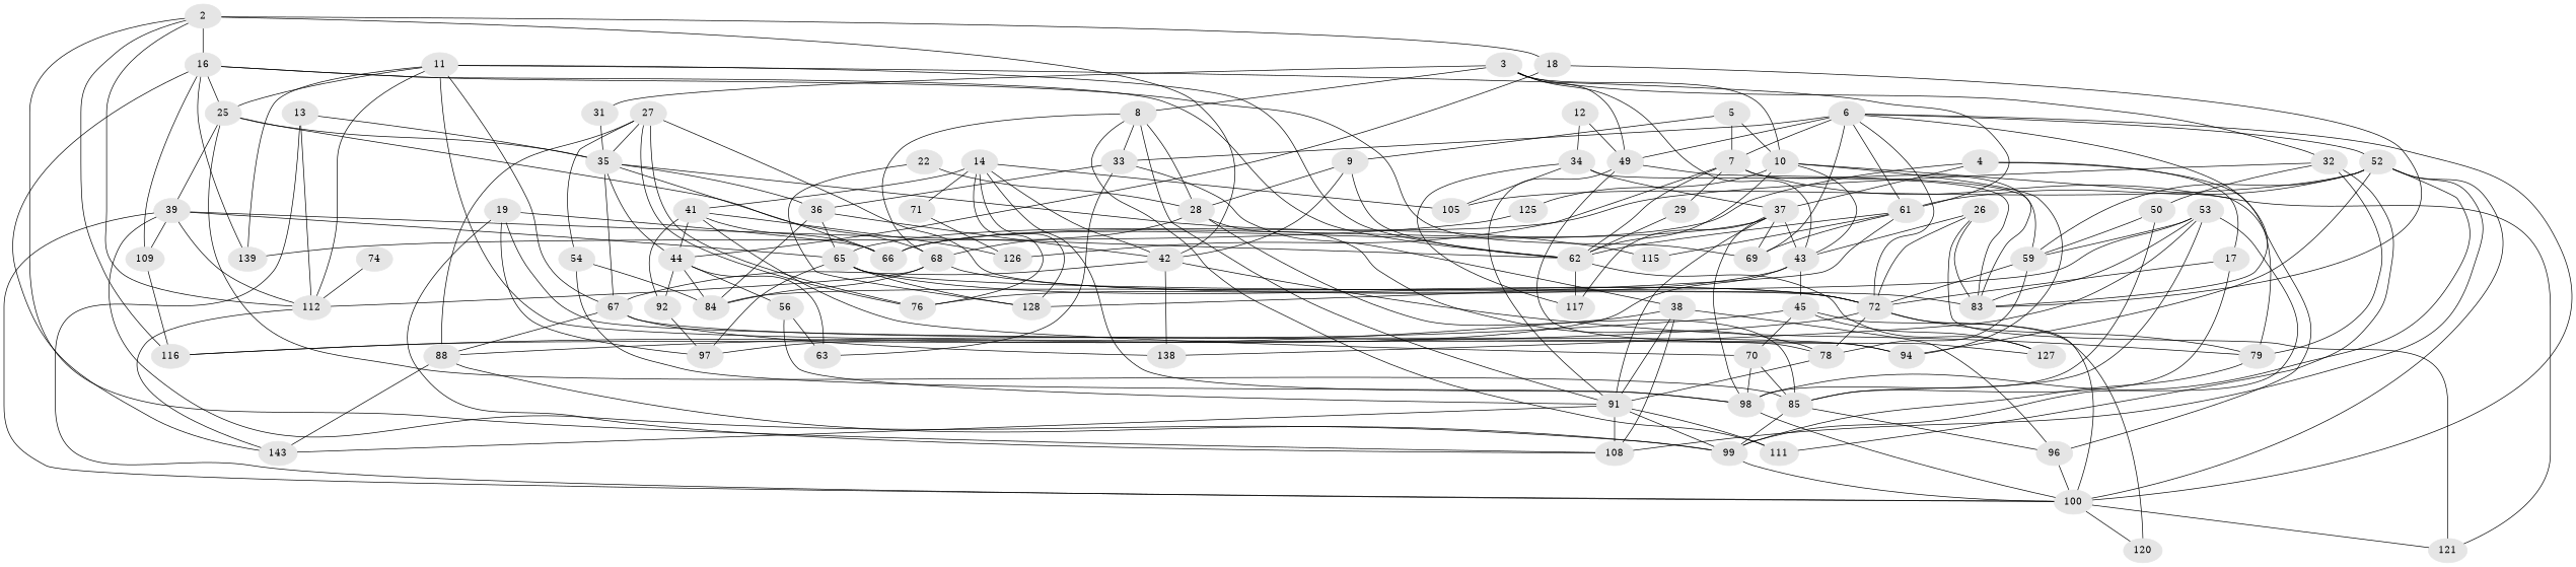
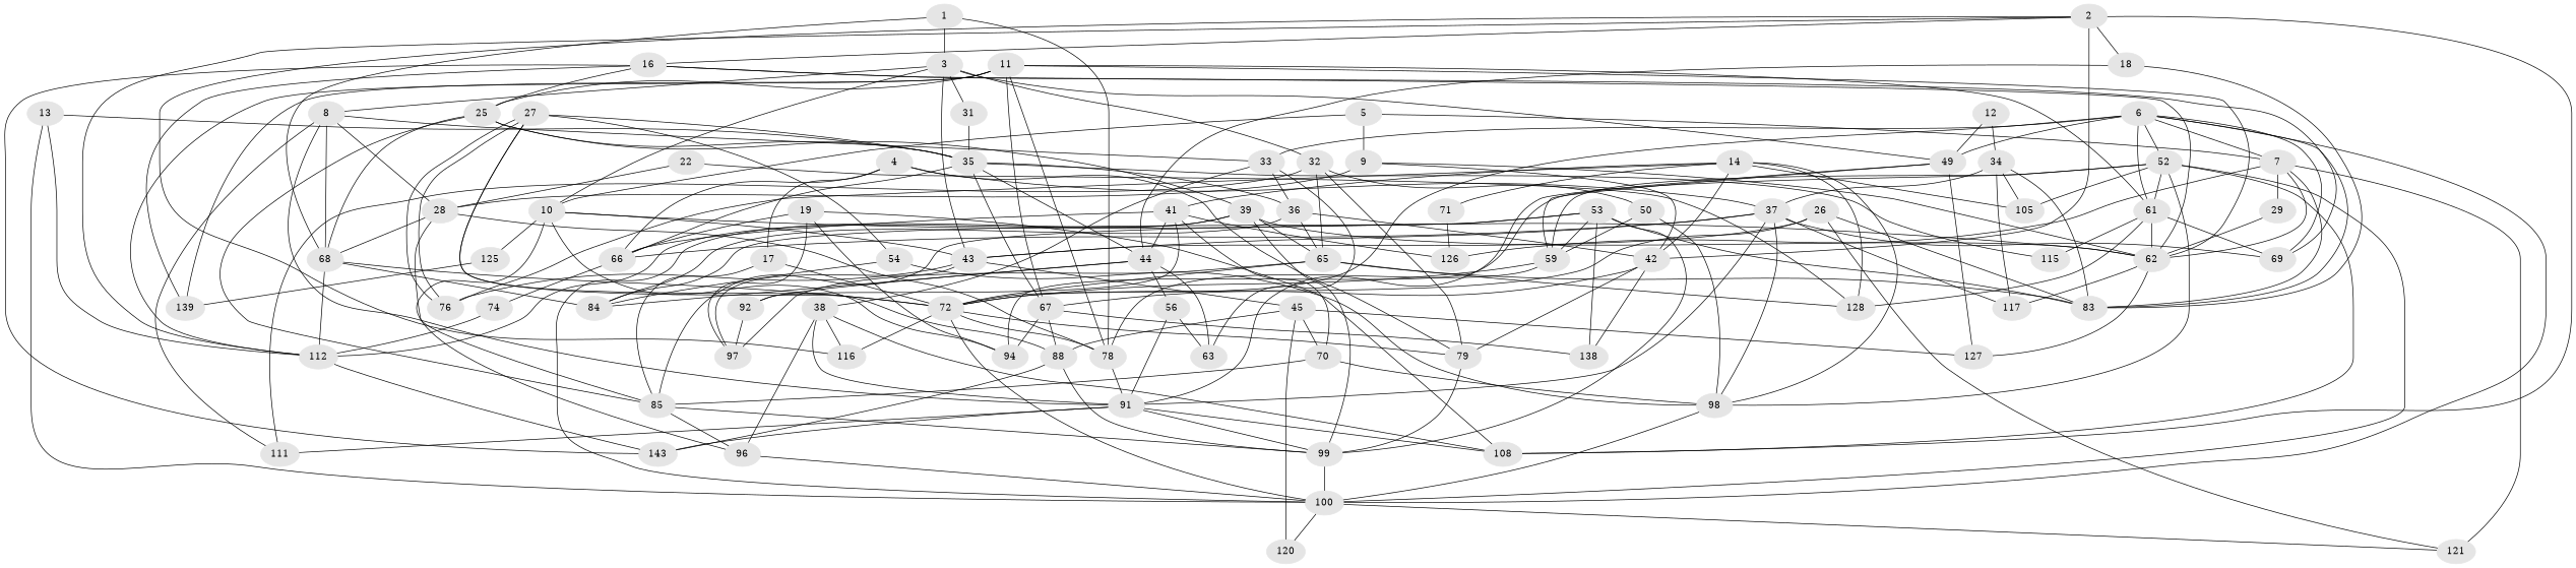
  graph {
    node [color=gray90 style=filled]
    3 [super="+24"]
    8 [super="+58"]
    10 [super="+23"]
    31
    32 [super="+75"]
    43 [super="+57"]
    49 [super="+134"]
+   1
    68 [super="+73"]
    78 [super="+140"]
    112 [super="+119"]
    72 [super="+89"]
    84 [super="+131"]
    91 [super="+107"]
    2 [super="+15"]
    16 [super="+40"]
    18 [super="+137"]
    42 [super="+133"]
    108 [super="+135"]
    116
    69
    62 [super="+124"]
    25 [super="+30"]
    139
-   109
    143
    83 [super="+130"]
    44 [super="+136"]
    79 [super="+104"]
    67 [super="+86"]
    138
    33 [super="+142"]
    28 [super="+90"]
    n34 [label=111]
    94
    96
    125
    35 [super="+51"]
    50
    65 [super="+81"]
    76
    97 [super="+111"]
    45 [super="+80"]
    127
    59 [super="+60"]
    4 [super="+110"]
    17
    37 [super="+77"]
    66 [super="+82"]
    85 [super="+103"]
    98 [super="+132"]
    117
    74
    99 [super="+123"]
    5 [super="+113"]
    7 [super="+20"]
    9
    29
    121
    126
    6 [super="+21"]
    52 [super="+129"]
    61 [super="+87"]
    100 [super="+102"]
    36 [super="+48"]
    38 [super="+47"]
    63
    105
    128
    115
    120 [super="+141"]
    11 [super="+95"]
    39 [super="+93"]
    88
    34 [super="+46"]
    12
    13 [super="+106"]
    14 [super="+55"]
    41 [super="+114"]
    71
    70
    92
    56
    19
    22
    26
    27 [super="+122"]
    54 [super="+64"]
    53 [super="+118"]
    3 -- 8
    3 -- 10
    3 -- 31
    3 -- 32
    3 -- 43
    3 -- 49
    8 -- 68
    8 -- 91
    8 -- 33
    8 -- 28
    8 -- n34
    10 -- 43
    10 -- 62
    10 -- 94
    10 -- 96
    10 -- 125
    31 -- 35 [weight=2]
    32 -- 79
    32 -- n34
    32 -- 50
    32 -- 65
    43 -- 76
    43 -- 97
    43 -- 45
    49 -- 91
    49 -- 127
    49 -- 59
+   1 -- 3
+   1 -- 68
+   1 -- 78
    68 -- 112
    68 -- 72
    68 -- 84
    78 -- 91
    112 -- 143
    72 -- 78
    72 -- 116
    72 -- 79
    72 -- 100
    91 -- 108
    91 -- 143
    91 -- n34
    91 -- 99
    2 -- 112
    2 -- 16
    2 -- 18 [weight=2]
    2 -- 42
    2 -- 108
    2 -- 116
    16 -- 69
    16 -- 62
    16 -- 25
    16 -- 139
-   16 -- 109
    16 -- 143
    18 -- 83
    18 -- 44
    42 -- 79
    42 -- 67
    42 -- 138
    62 -- 127
    62 -- 117
    25 -- 68
    25 -- 35
    25 -- 85
    25 -- 39
-   109 -- 116
    44 -- 84
    44 -- 63
    44 -- 92
    44 -- 56
    79 -- 99
    67 -- 138
    67 -- 94
    67 -- 88
    33 -- 36
    33 -- 38
    33 -- 63
    28 -- 68
    28 -- 78
    28 -- 85
    96 -- 100
    125 -- 139
    35 -- 44
    35 -- 67
    35 -- 66
    35 -- 36
    35 -- 115
    50 -- 59
    50 -- 98
    65 -- 72
    65 -- 83
    65 -- 97
    65 -- 128
    45 -- 127
    45 -- 120 [weight=2]
    45 -- 88
    45 -- 70
    59 -- 78
    59 -- 72
    4 -- 79
    4 -- 17
    4 -- 37
    4 -- 66
    17 -- 72
    17 -- 85
    37 -- 43
    37 -- 91
    37 -- 69
    37 -- 66
    37 -- 98
    37 -- 117
+   66 -- 74
    85 -- 96
    85 -- 99
    98 -- 100
    74 -- 112
    99 -- 100
    5 -- 10
    5 -- 7
    5 -- 9
    7 -- 62
    7 -- 83
    7 -- 29
    7 -- 121
    7 -- 126
    9 -- 42
    9 -- 62
    9 -- 28
    29 -- 62
    6 -- 49 [weight=2]
    6 -- 72
    6 -- 69
    6 -- 83
    6 -- 33
    6 -- 7
    6 -- 52
    6 -- 61
    6 -- 100
    52 -- 108
    52 -- 94
    52 -- 59
    52 -- 98
    52 -- 61
    52 -- 100
    52 -- 105
    61 -- 69
    61 -- 62
    61 -- 128
    61 -- 115
    100 -- 121
    100 -- 120
    36 -- 84
    36 -- 42
    36 -- 65
    38 -- 91
    38 -- 108
    38 -- 116 [weight=2]
    38 -- 96
    11 -- 78
    11 -- 112
    11 -- 62
    11 -- 25
    11 -- 139
    11 -- 67
    11 -- 61
    39 -- 112
    39 -- 62
-   39 -- 109
    39 -- 65
    39 -- 99
    39 -- 100
    88 -- 143
    88 -- 99
    34 -- 83
    34 -- 37
    34 -- 117
    34 -- 105
    12 -- 49
    12 -- 34
    13 -- 112
    13 -- 35
    13 -- 100
    14 -- 42
    14 -- 76
    14 -- 98
    14 -- 105
    14 -- 128
    14 -- 41
    14 -- 71
    41 -- 44
    41 -- 66
    41 -- 126
    41 -- 70
    41 -- 92
    71 -- 126
    70 -- 85
    70 -- 98
    92 -- 97
    56 -- 91
    56 -- 63
    19 -- 108
    19 -- 94
    19 -- 97
    19 -- 66
    22 -- 28
    22 -- 128
    26 -- 43
    26 -- 72
    26 -- 83
    26 -- 121
    27 -- 72
    27 -- 35
    27 -- 76
    27 -- 76
    27 -- 88
    27 -- 54
    54 -- 84
    54 -- 98
    53 -- 84
    53 -- 83
    53 -- 138
    53 -- 59
    53 -- 85
    53 -- 99
  }
